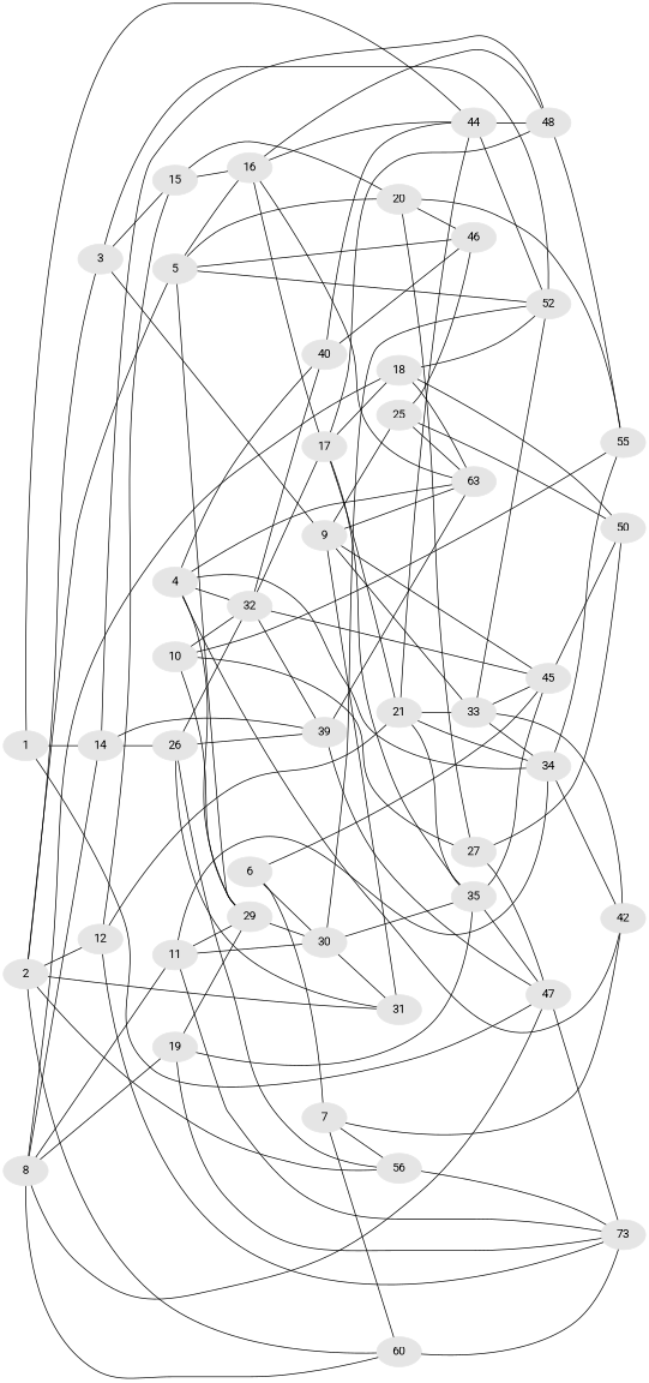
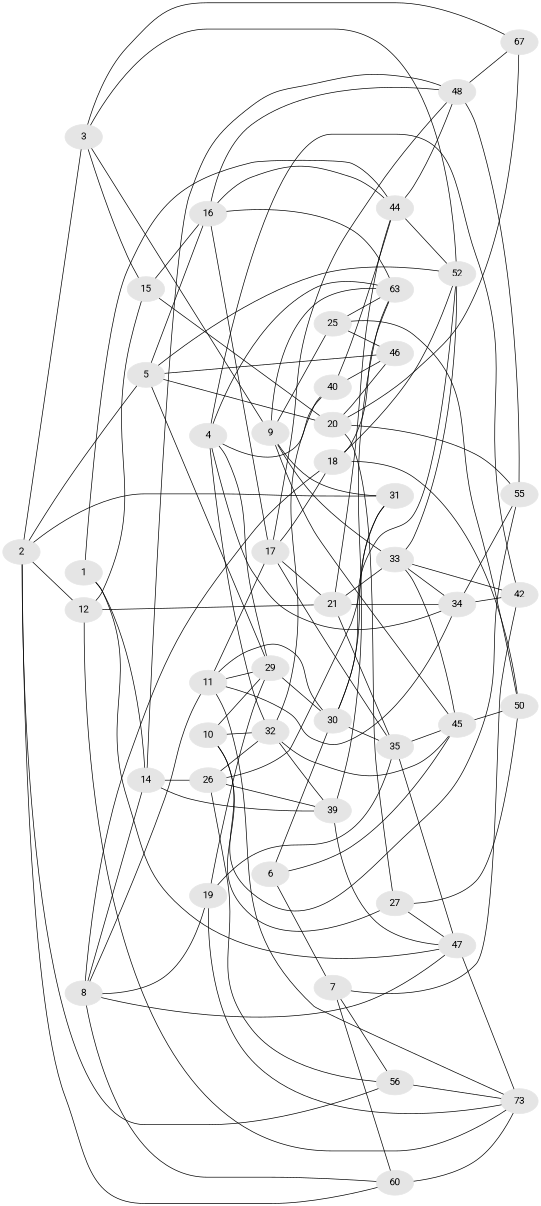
  graph {
    fontname=Roboto
    rankdir=LR
    node [color=gray90 fontname=Roboto style=filled]
    edge [fontname=Roboto]
    14 [super="+28"]
    39 [super="+41"]
    26 [super="+64"]
    48 [super="+61"]
    1
    44 [super="+75"]
    47 [super="+76"]
    n8 [label=52 super="+71"]
    73 [super="+74"]
    55 [super="+58"]
    2 [super="+22"]
    3 [super="+51"]
    5 [super="+24"]
    12
    31
    56
    60
    9 [super="+54"]
    15
+   67
    29 [super="+36"]
    16 [super="+59"]
    20 [super="+43"]
    46
    21 [super="+53"]
    63 [super="+68"]
    45 [super="+69"]
    25
    33 [super="+65"]
    4 [super="+23"]
    32 [super="+62"]
    34 [super="+66"]
    40
    42
    30 [super="+37"]
    17 [super="+70"]
    27
    7 [super="+13"]
    6
    35 [super="+72"]
    50
    8 [super="+52"]
    11 [super="+49"]
    18 [super="+38"]
    19
    10
    14 -- 39
    14 -- 26 [weight=2]
    14 -- 48
    39 -- 47
    39 -- 63
    26 -- 39
    26 -- 31
    26 -- 56
    26 -- 32
    48 -- 55
+   48 -- 67
    1 -- 14
    1 -- 44
    1 -- 47
    44 -- 48
    44 -- n8
    47 -- 73
    2 -- 3
    2 -- 5
    2 -- 12
    2 -- 31
    2 -- 56
    2 -- 60
    3 -- n8
    3 -- 9
    3 -- 15
+   3 -- 67 [weight=2]
    5 -- n8
    5 -- 29
    5 -- 16
    5 -- 20
    5 -- 46
    12 -- 73
    12 -- 15
    12 -- 21
    56 -- 73
    60 -- 73
    9 -- 31
    9 -- 63
    9 -- 45
    9 -- 25
    9 -- 33
    15 -- 16
    15 -- 20
    29 -- 30
    16 -- 48
    16 -- 44
    16 -- 63
    16 -- 17
    20 -- 55
+   20 -- 67
    20 -- 46
    20 -- 27
    21 -- 44
    21 -- 33
    21 -- 34
    21 -- 35
    45 -- 50
    25 -- 46
    25 -- 63
    25 -- 50
    33 -- n8
    33 -- 45
    33 -- 34
    33 -- 42
    4 -- 29
    4 -- 63
    4 -- 32
    4 -- 34
    4 -- 40
    4 -- 42
    32 -- 39
    32 -- 45
    32 -- 40
    34 -- 55
    34 -- 42
    40 -- 44
    40 -- 46
    30 -- n8
    30 -- 31
    30 -- 35
    17 -- 48
    17 -- 21
    17 -- 35
    17 -- 18
    27 -- 47
    27 -- 50
    7 -- 56
    7 -- 60
    7 -- 42
    6 -- 45
    6 -- 30
    6 -- 7 [weight=2]
    35 -- 47
    35 -- 45
    8 -- 14
    8 -- 47
    8 -- 60
    8 -- 11
    8 -- 18
    8 -- 19
    11 -- 73
    11 -- 29
    11 -- 34
    11 -- 30
-   32 -- 17
+   11 -- 17
    18 -- n8
    18 -- 63
    18 -- 50
    19 -- 73
    19 -- 29
    19 -- 35
    10 -- 55
    10 -- 29
    10 -- 32
    10 -- 27
  }
